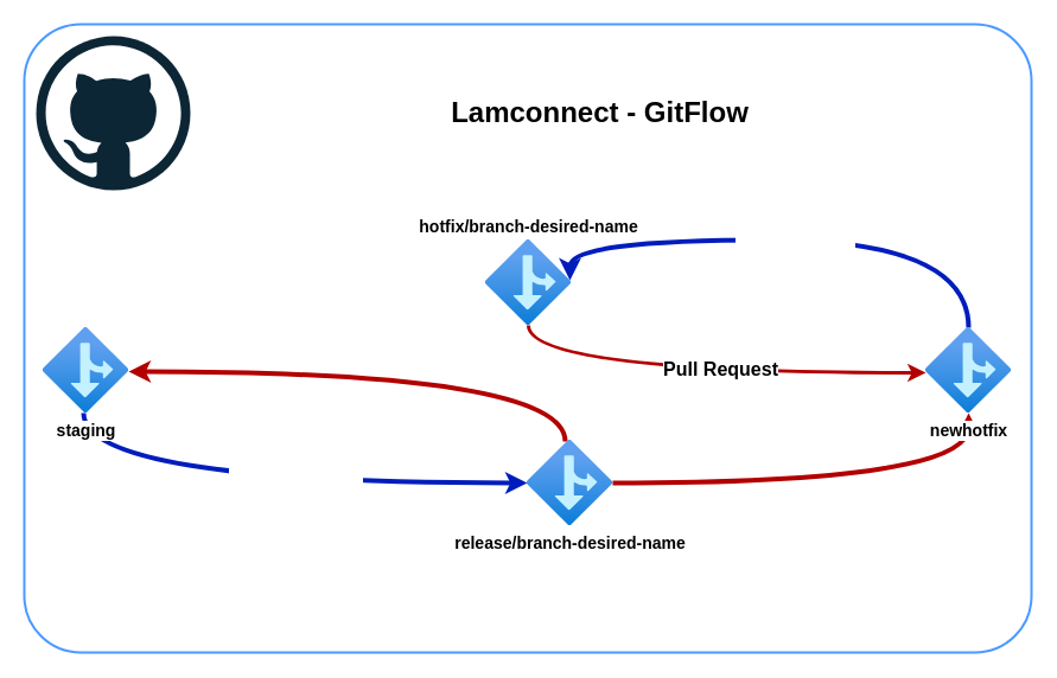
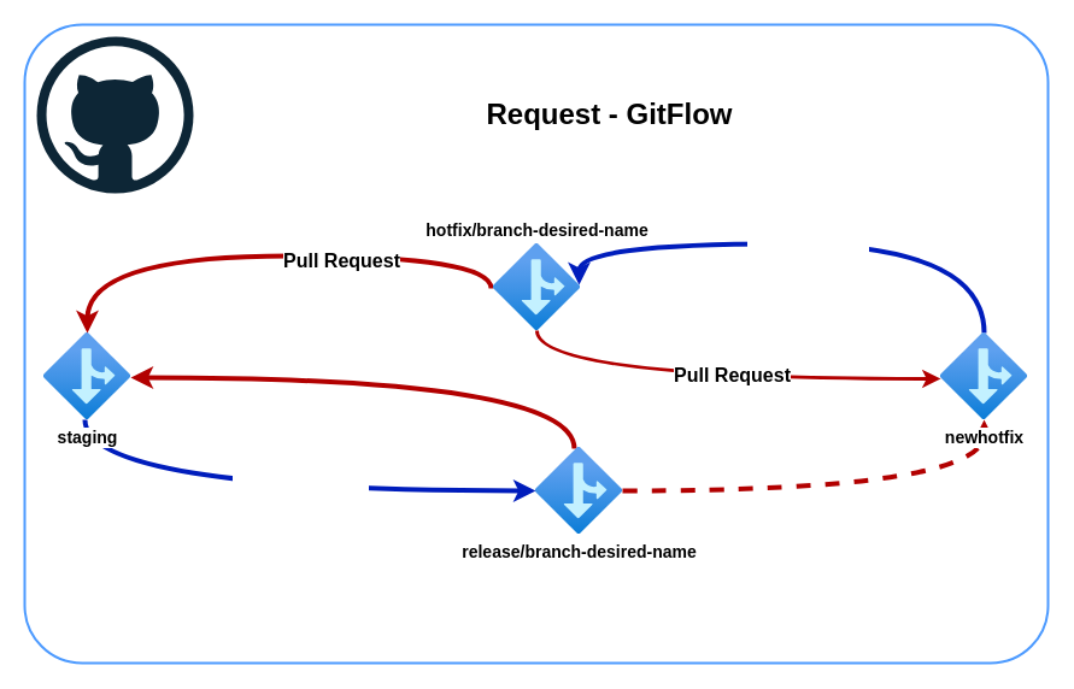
  <mxCell id="0" />
  <mxCell id="1" parent="0" />
  <mxCell id="2" value="" style="rounded=1;arcSize=9;align=left;spacingLeft=5;strokeColor=#4C9AFF;html=1;strokeWidth=2;fontSize=12" parent="1" vertex="1"><mxGeometry width="849" height="530" as="geometry" x="20" y="20" /></mxCell>
  <mxCell id="3" value="" style="dashed=0;outlineConnect=0;html=1;align=center;labelPosition=center;verticalLabelPosition=bottom;verticalAlign=top;shape=mxgraph.weblogos.github" parent="1" vertex="1"><mxGeometry x="30" y="30" width="130" height="130" as="geometry" /></mxCell>
  <mxCell id="4" style="edgeStyle=orthogonalEdgeStyle;curved=1;rounded=0;orthogonalLoop=1;jettySize=auto;html=1;entryX=0.986;entryY=0.472;entryDx=0;entryDy=0;entryPerimeter=0;startArrow=none;startFill=0;endArrow=classic;endFill=1;exitX=0.5;exitY=0;exitDx=0;exitDy=0;exitPerimeter=0;fillColor=#0050ef;strokeColor=#001DBC;strokeWidth=4;" parent="1" source="15" target="20" edge="1"><mxGeometry relative="1" as="geometry"><Array as="points"><mxPoint x="816" y="202" /><mxPoint x="480" y="202" /></Array></mxGeometry></mxCell>
  <mxCell id="5" value="start new&lt;br style=&quot;font-size: 16px;&quot;&gt;hotfix branch" style="edgeLabel;html=1;align=center;verticalAlign=middle;resizable=0;points=[];fontColor=#FFFFFF;fontSize=16;fontStyle=1" parent="4" vertex="1" connectable="0"><mxGeometry x="-0.004" y="-1" relative="1" as="geometry"><mxPoint as="offset" /></mxGeometry></mxCell>
- <mxCell id="6" style="edgeStyle=orthogonalEdgeStyle;curved=1;rounded=0;orthogonalLoop=1;jettySize=auto;html=1;fillColor=#e51400;strokeColor=#B20000;strokeWidth=4;" parent="1" source="16" target="15" edge="1"><mxGeometry relative="1" as="geometry" /></mxCell>
+ <mxCell id="6" style="edgeStyle=orthogonalEdgeStyle;curved=1;rounded=0;orthogonalLoop=1;jettySize=auto;html=1;fillColor=#e51400;strokeColor=#B20000;strokeWidth=4;dashed=1;" parent="1" source="16" target="15" edge="1"><mxGeometry relative="1" as="geometry" /></mxCell>
  <mxCell id="7" value="Pull Request" style="edgeLabel;html=1;align=center;verticalAlign=middle;resizable=0;points=[];fontColor=#FFFFFF;fontSize=16;fontStyle=1" parent="6" vertex="1" connectable="0"><mxGeometry x="0.006" y="25" relative="1" as="geometry"><mxPoint as="offset" /></mxGeometry></mxCell>
  <mxCell id="8" style="edgeStyle=orthogonalEdgeStyle;curved=1;rounded=0;orthogonalLoop=1;jettySize=auto;html=1;entryX=0.472;entryY=1;entryDx=0;entryDy=0;entryPerimeter=0;startArrow=classic;startFill=1;endArrow=none;endFill=0;strokeWidth=4;fillColor=#0050ef;strokeColor=#001DBC;" parent="1" source="16" target="17" edge="1"><mxGeometry relative="1" as="geometry" /></mxCell>
  <mxCell id="9" value="start new &lt;br style=&quot;font-size: 16px;&quot;&gt;release branch" style="edgeLabel;html=1;align=center;verticalAlign=middle;resizable=0;points=[];fontColor=#FFFFFF;fontSize=16;fontStyle=1" parent="8" vertex="1" connectable="0"><mxGeometry x="-0.095" y="-17" relative="1" as="geometry"><mxPoint as="offset" /></mxGeometry></mxCell>
  <mxCell id="10" style="edgeStyle=orthogonalEdgeStyle;curved=1;rounded=0;orthogonalLoop=1;jettySize=auto;html=1;entryX=1;entryY=0.514;entryDx=0;entryDy=0;entryPerimeter=0;startArrow=none;startFill=0;endArrow=classic;endFill=1;exitX=0.444;exitY=0.014;exitDx=0;exitDy=0;exitPerimeter=0;fillColor=#e51400;strokeColor=#B20000;strokeWidth=4;" parent="1" source="16" target="17" edge="1"><mxGeometry relative="1" as="geometry" /></mxCell>
  <mxCell id="11" value="Pull Request" style="edgeLabel;html=1;align=center;verticalAlign=middle;resizable=0;points=[];fontColor=#FFFFFF;fontSize=16;fontStyle=1" parent="10" vertex="1" connectable="0"><mxGeometry x="0.011" y="26" relative="1" as="geometry"><mxPoint as="offset" /></mxGeometry></mxCell>
  <mxCell id="12" style="edgeStyle=orthogonalEdgeStyle;curved=1;rounded=0;orthogonalLoop=1;jettySize=auto;html=1;startArrow=none;startFill=0;endArrow=classic;endFill=1;entryX=0;entryY=0.528;entryDx=0;entryDy=0;entryPerimeter=0;fillColor=#e51400;strokeColor=#B20000;strokeWidth=3;" parent="1" source="20" target="15" edge="1"><mxGeometry relative="1" as="geometry"><mxPoint x="580" y="366" as="targetPoint" /><Array as="points"><mxPoint x="445" y="314" /></Array></mxGeometry></mxCell>
  <mxCell id="13" value="Pull Request" style="edgeLabel;html=1;align=center;verticalAlign=middle;resizable=0;points=[];fontSize=16;fontStyle=1" vertex="1" connectable="0" parent="12"><mxGeometry x="0.072" y="4" relative="1" as="geometry"><mxPoint as="offset" /></mxGeometry></mxCell>
- <mxCell id="14" value="Lamconnect - GitFlow" style="text;strokeColor=none;fillColor=none;html=1;fontSize=24;fontStyle=1;verticalAlign=middle;align=center;" parent="1" vertex="1"><mxGeometry x="150" y="75" width="710" height="40" as="geometry" /></mxCell>
+ <mxCell id="14" value="Request - GitFlow" style="text;strokeColor=none;fillColor=none;html=1;fontSize=24;fontStyle=1;verticalAlign=middle;align=center;" parent="1" vertex="1"><mxGeometry x="150" y="75" width="710" height="40" as="geometry" /></mxCell>
  <mxCell id="15" value="newhotfix" style="aspect=fixed;html=1;points=[];align=center;image;fontSize=14;image=img/lib/azure2/general/Branch.svg;fontStyle=1" parent="1" vertex="1"><mxGeometry x="780" y="276" width="72" height="72" as="geometry" /></mxCell>
  <mxCell id="16" value="release/branch-desired-name" style="aspect=fixed;html=1;points=[];align=center;image;fontSize=14;image=img/lib/azure2/general/Branch.svg;fontStyle=1" parent="1" vertex="1"><mxGeometry x="444" y="371" width="72" height="72" as="geometry" /></mxCell>
  <mxCell id="17" value="staging" style="aspect=fixed;html=1;points=[];align=center;image;fontSize=14;image=img/lib/azure2/general/Branch.svg;fontStyle=1" parent="1" vertex="1"><mxGeometry x="36" y="276" width="72" height="72" as="geometry" /></mxCell>
+ <mxCell id="18" style="edgeStyle=orthogonalEdgeStyle;rounded=0;orthogonalLoop=1;jettySize=auto;html=1;curved=1;exitX=-0.028;exitY=0.514;exitDx=0;exitDy=0;exitPerimeter=0;strokeWidth=4;fillColor=#e51400;strokeColor=#B20000;" edge="1" parent="1" source="20" target="17"><mxGeometry relative="1" as="geometry"><Array as="points"><mxPoint x="407" y="212" /><mxPoint x="72" y="212" /></Array></mxGeometry></mxCell>
+ <mxCell id="19" value="Pull Request" style="edgeLabel;html=1;align=center;verticalAlign=middle;resizable=0;points=[];fontSize=16;fontStyle=1" vertex="1" connectable="0" parent="18"><mxGeometry x="-0.286" y="3" relative="1" as="geometry"><mxPoint as="offset" /></mxGeometry></mxCell>
  <mxCell id="20" value="hotfix/branch-desired-name" style="aspect=fixed;html=1;points=[];align=center;image;fontSize=14;image=img/lib/azure2/general/Branch.svg;verticalAlign=bottom;labelPosition=center;verticalLabelPosition=top;fontStyle=1" parent="1" vertex="1"><mxGeometry x="409" y="202" width="72" height="72" as="geometry" /></mxCell>
